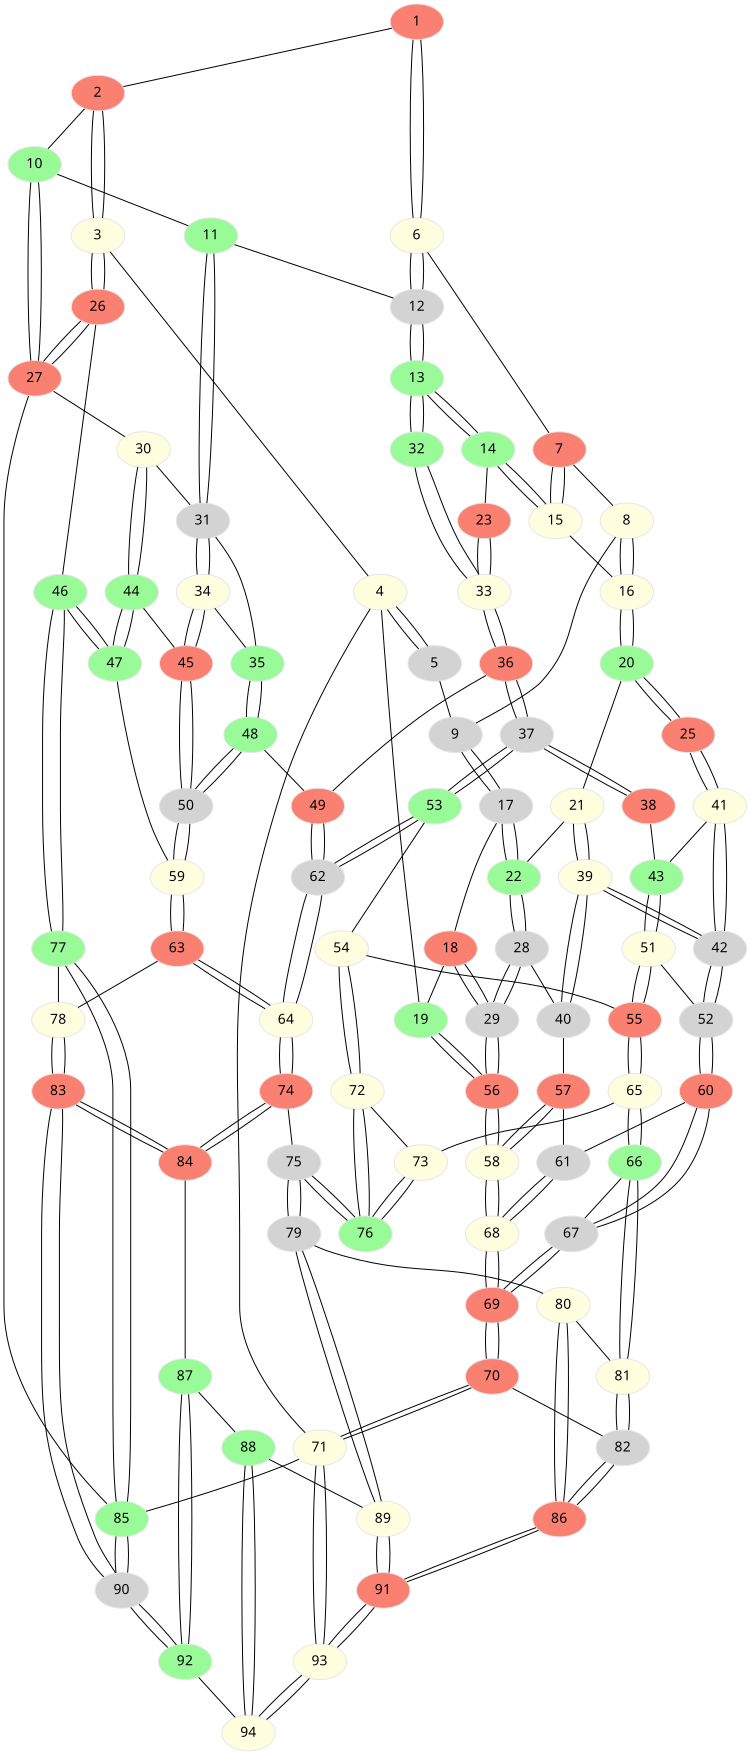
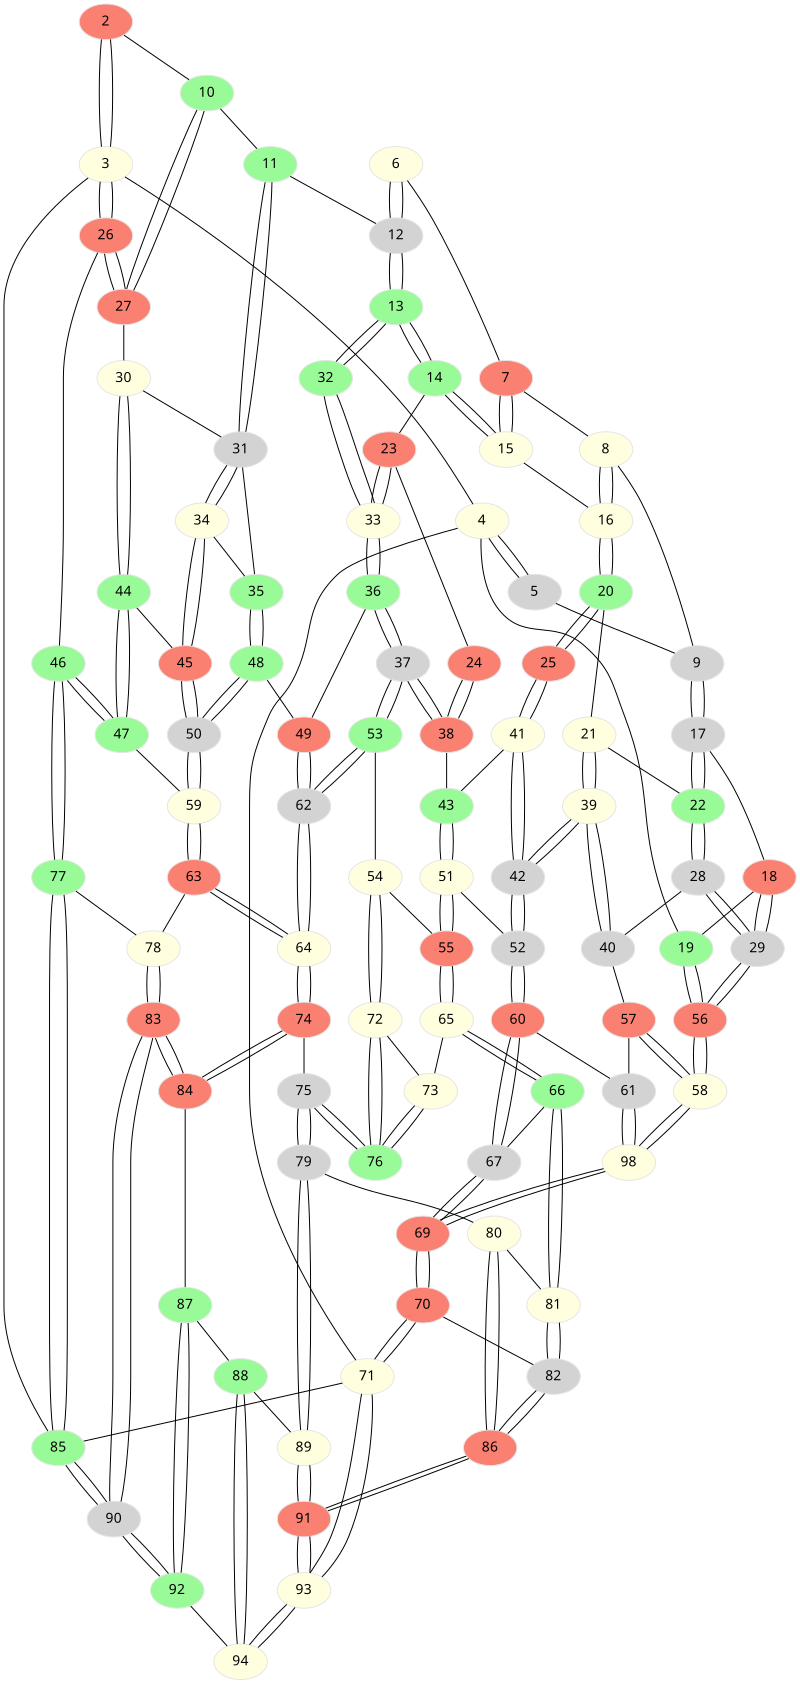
  graph {
    fontname="Noto Sans"
    node [color=gray90 fillcolor=lightyellow fontname="Noto Sans" style=filled]
    edge [fontname="Noto Sans"]
-   1 [fillcolor=salmon]
    2 [fillcolor=salmon]
    6
    3
    10 [fillcolor=palegreen]
    7 [fillcolor=salmon]
    12 [fillcolor=lightgrey]
    4
    26 [fillcolor=salmon]
    85 [fillcolor=palegreen]
    11 [fillcolor=palegreen]
    27 [fillcolor=salmon]
    5 [fillcolor=lightgrey]
    19 [fillcolor=palegreen]
    71
    46 [fillcolor=palegreen]
    90 [fillcolor=lightgrey]
    9 [fillcolor=lightgrey]
    56 [fillcolor=salmon]
    93
    17 [fillcolor=lightgrey]
    8
    15
    13 [fillcolor=palegreen]
    16
    20 [fillcolor=palegreen]
    18 [fillcolor=salmon]
    22 [fillcolor=palegreen]
    31 [fillcolor=lightgrey]
    30
    34
    35 [fillcolor=palegreen]
    14 [fillcolor=palegreen]
    32 [fillcolor=palegreen]
    23 [fillcolor=salmon]
    33
+   24 [fillcolor=salmon]
    21
    25 [fillcolor=salmon]
    29 [fillcolor=lightgrey]
    28 [fillcolor=lightgrey]
    58
    39
    41
    40 [fillcolor=lightgrey]
    42 [fillcolor=lightgrey]
    38 [fillcolor=salmon]
-   36 [fillcolor=salmon]
+   36 [fillcolor=palegreen]
    43 [fillcolor=palegreen]
    47 [fillcolor=palegreen]
    77 [fillcolor=palegreen]
    44 [fillcolor=palegreen]
    57 [fillcolor=salmon]
    45 [fillcolor=salmon]
    48 [fillcolor=palegreen]
    37 [fillcolor=lightgrey]
    49 [fillcolor=salmon]
    50 [fillcolor=lightgrey]
    53 [fillcolor=palegreen]
    62 [fillcolor=lightgrey]
    54
    51
    52 [fillcolor=lightgrey]
    61 [fillcolor=lightgrey]
    60 [fillcolor=salmon]
    55 [fillcolor=salmon]
    59
    78
    63 [fillcolor=salmon]
    64
    65
    67 [fillcolor=lightgrey]
    72
    73
    76 [fillcolor=palegreen]
    66 [fillcolor=palegreen]
-   68
+   68 [label=98]
    69 [fillcolor=salmon]
    74 [fillcolor=salmon]
    83 [fillcolor=salmon]
    75 [fillcolor=lightgrey]
    84 [fillcolor=salmon]
    81
    82 [fillcolor=lightgrey]
    70 [fillcolor=salmon]
    86 [fillcolor=salmon]
    94
    79 [fillcolor=lightgrey]
    87 [fillcolor=palegreen]
    80
    89
    91 [fillcolor=salmon]
    92 [fillcolor=palegreen]
    88 [fillcolor=palegreen]
-   1 -- 2
-   1 -- 6
-   1 -- 6
    2 -- 3
    2 -- 3
    2 -- 10
    6 -- 7
    6 -- 12
    6 -- 12
    3 -- 4
    3 -- 26
    3 -- 26
-   27 -- 85
+   3 -- 85
    10 -- 11
    10 -- 27
    10 -- 27
    7 -- 8
    7 -- 15
    7 -- 15
    12 -- 13
    12 -- 13
    4 -- 5
    4 -- 5
    4 -- 19
    4 -- 71
    26 -- 27
    26 -- 27
    26 -- 46
    85 -- 90
    85 -- 90
    11 -- 12
    11 -- 31
    11 -- 31
    27 -- 30
    5 -- 9
    19 -- 56
    19 -- 56
    71 -- 85
    71 -- 93
    71 -- 93
    46 -- 47
    46 -- 47
    46 -- 77
    46 -- 77
    90 -- 92
    90 -- 92
    9 -- 17
    9 -- 17
    56 -- 58
    56 -- 58
    93 -- 94
    93 -- 94
    17 -- 18
    17 -- 22
    17 -- 22
    8 -- 9
    8 -- 16
    8 -- 16
    15 -- 16
    13 -- 14
    13 -- 14
    13 -- 32
    13 -- 32
    16 -- 20
    16 -- 20
    20 -- 21
    20 -- 25
    20 -- 25
    18 -- 19
    18 -- 29
    18 -- 29
    22 -- 28
    22 -- 28
    31 -- 34
    31 -- 34
    31 -- 35
    30 -- 31
    30 -- 44
    30 -- 44
    34 -- 35
    34 -- 45
    34 -- 45
    35 -- 48
    35 -- 48
    14 -- 15
    14 -- 15
    14 -- 23
    32 -- 33
    32 -- 33
    23 -- 33
    23 -- 33
+   23 -- 24
    33 -- 36
    33 -- 36
+   24 -- 38
+   24 -- 38
    21 -- 22
    21 -- 39
    21 -- 39
    25 -- 41
    25 -- 41
    29 -- 56
    29 -- 56
    28 -- 29
    28 -- 29
    28 -- 40
    58 -- 68
    58 -- 68
    39 -- 40
    39 -- 40
    39 -- 42
    39 -- 42
    41 -- 42
    41 -- 42
    41 -- 43
    40 -- 57
    42 -- 52
    42 -- 52
    38 -- 43
    36 -- 37
    36 -- 37
    36 -- 49
    43 -- 51
    43 -- 51
    47 -- 59
    77 -- 85
    77 -- 85
    77 -- 78
    44 -- 47
    44 -- 47
    44 -- 45
    57 -- 58
    57 -- 58
    57 -- 61
    45 -- 50
    45 -- 50
    48 -- 49
    48 -- 50
    48 -- 50
    37 -- 38
    37 -- 38
    37 -- 53
    37 -- 53
    49 -- 62
    49 -- 62
    50 -- 59
    50 -- 59
    53 -- 62
    53 -- 62
    53 -- 54
    62 -- 64
    62 -- 64
    54 -- 55
    54 -- 72
    54 -- 72
    51 -- 52
    51 -- 55
    51 -- 55
    52 -- 60
    52 -- 60
    61 -- 68
    61 -- 68
    60 -- 61
    60 -- 67
    60 -- 67
    55 -- 65
    55 -- 65
    59 -- 63
    59 -- 63
    78 -- 83
    78 -- 83
    63 -- 78
    63 -- 64
    63 -- 64
    64 -- 74
    64 -- 74
    65 -- 73
    65 -- 66
    65 -- 66
    67 -- 69
    67 -- 69
    72 -- 73
    72 -- 76
    72 -- 76
    73 -- 76
    73 -- 76
    66 -- 67
    66 -- 81
    66 -- 81
    68 -- 69
    68 -- 69
    69 -- 70
    69 -- 70
    74 -- 75
    74 -- 84
    74 -- 84
    83 -- 90
    83 -- 90
    83 -- 84
    83 -- 84
    75 -- 76
    75 -- 76
    75 -- 79
    75 -- 79
    84 -- 87
    81 -- 82
    81 -- 82
    82 -- 86
    82 -- 86
    70 -- 71
    70 -- 71
    70 -- 82
    86 -- 91
    86 -- 91
    79 -- 80
    79 -- 89
    79 -- 89
    87 -- 92
    87 -- 92
    87 -- 88
    80 -- 81
    80 -- 86
    80 -- 86
    89 -- 91
    89 -- 91
    91 -- 93
    91 -- 93
    92 -- 94
    88 -- 94
    88 -- 94
    88 -- 89
  }
